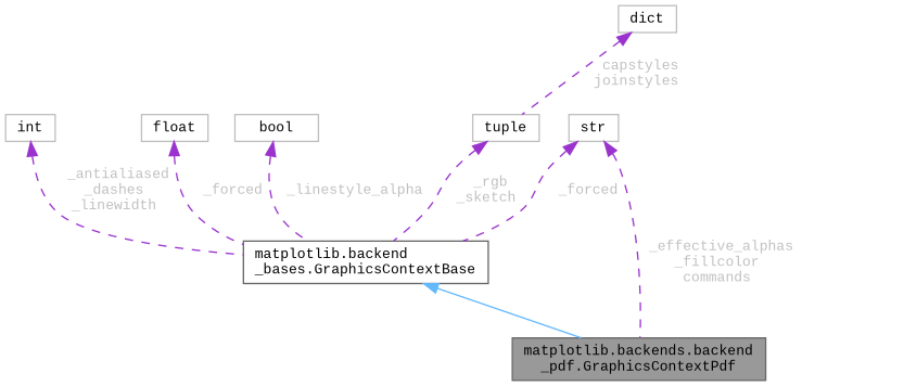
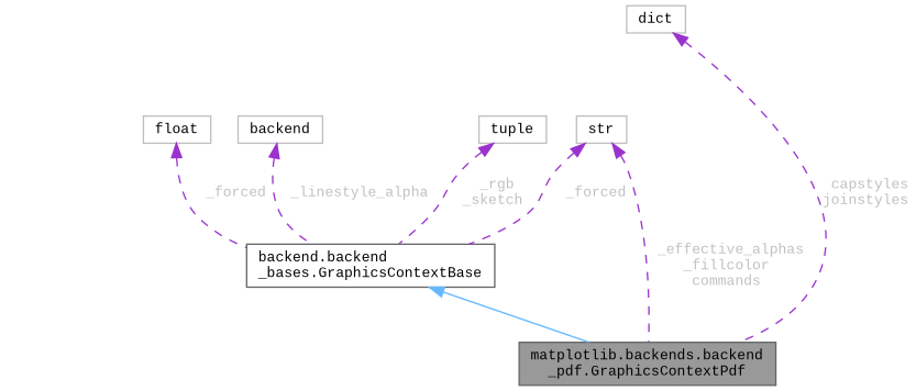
  digraph {
    fontname="Liberation Mono"
    node [color=grey75 fillcolor=white fontname="Liberation Mono" fontsize=10 shape=box style=filled]
    edge [color=darkorchid3 dir=back fontname="Liberation Mono" fontsize=10 labelfontname=Helvetica labelfontsize=10 style=dashed fontcolor=grey]
    n1 [color=gray40 fillcolor=grey60 fontcolor=black height=0.2 label="matplotlib.backends.backend\l_pdf.GraphicsContextPdf" width=0.4]
-   n2 [color=gray40 height=0.2 label="matplotlib.backend\l_bases.GraphicsContextBase" width=0.4]
+   n2 [color=gray40 height=0.2 label="backend.backend\l_bases.GraphicsContextBase" width=0.4]
    n3 [height=0.2 label=float width=0.4]
-   n4 [height=0.2 label=bool width=0.4]
-   n5 [height=0.2 label=int width=0.4]
+   n4 [height=0.2 label=backend width=0.4]
    n6 [height=0.2 label=str width=0.4]
    n7 [height=0.2 label=tuple width=0.4]
    n8 [height=0.2 label=dict width=0.4]
    n2 -> n1 [color=steelblue1 style=solid fontcolor=""]
    n3 -> n2 [label=" _forced"]
    n4 -> n2 [label=" _linestyle_alpha"]
-   n5 -> n2 [label=" _antialiased\n_dashes\n_linewidth"]
    n6 -> n1 [label=" _effective_alphas\n_fillcolor\ncommands"]
    n6 -> n2 [label=" _forced"]
    n7 -> n2 [label=" _rgb\n_sketch"]
-   n8 -> n7 [label=" capstyles\njoinstyles"]
+   n8 -> n1 [label=" capstyles\njoinstyles"]
  }
